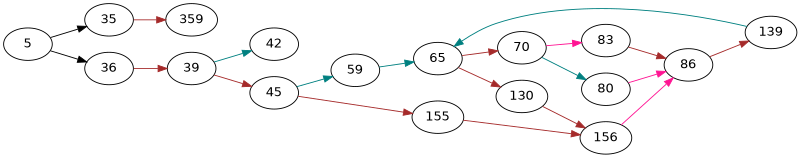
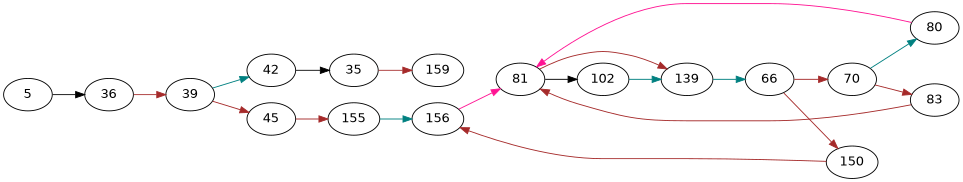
  strict digraph {
    fontname="DejaVu Sans"
    rankdir=LR
    node [fontname="DejaVu Sans"]
    edge [color=brown fontname="DejaVu Sans"]
    5 [entry=true]
    35
    36
-   159 [label=359]
+   159
    39
    42
    45
-   59
    155
-   65
+   65 [label=66]
    156
    70
-   150 [label=130]
-   86
+   150
+   86 [label=81]
    80
    83
+   102
    139
-   5 -> 35 [color=black cond=true]
+   42 -> 35 [color=black cond=true]
    5 -> 36 [color=black cond=false]
    35 -> 159
    36 -> 39
    39 -> 42 [color=teal cond=true]
    39 -> 45 [cond=false]
-   45 -> 59 [color=teal cond=true]
    45 -> 155 [cond=false]
-   59 -> 65 [color=teal]
-   155 -> 156
+   155 -> 156 [color=teal]
    65 -> 70 [cond=true]
    65 -> 150 [cond=false]
    156 -> 86 [color=deeppink]
    70 -> 80 [color=teal cond=true]
-   70 -> 83 [color=deeppink cond=false]
+   70 -> 83 [cond=false]
    150 -> 156
+   86 -> 102 [color=black cond=true]
    86 -> 139 [cond=false]
    80 -> 86 [color=deeppink]
    83 -> 86
+   102 -> 139 [color=teal]
    139 -> 65 [color=teal]
  }
